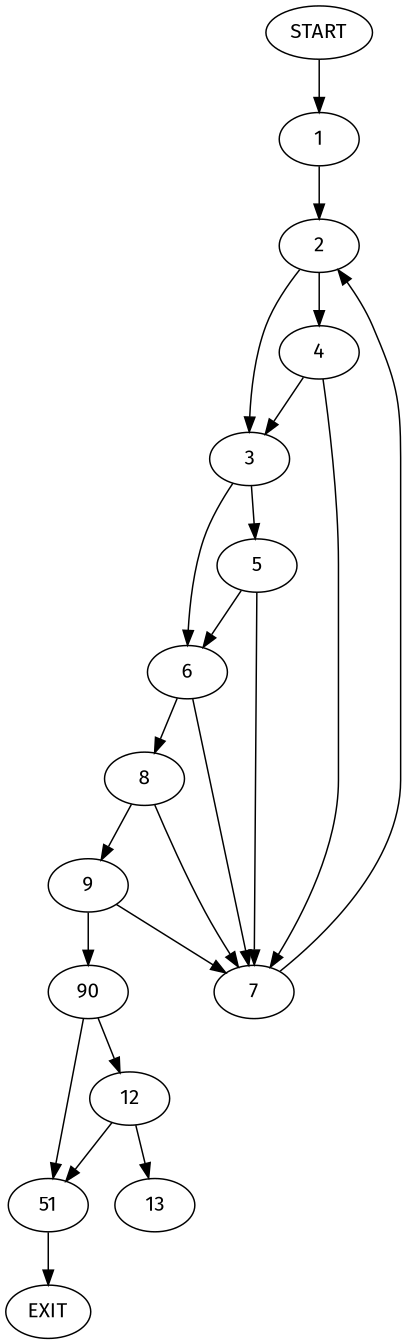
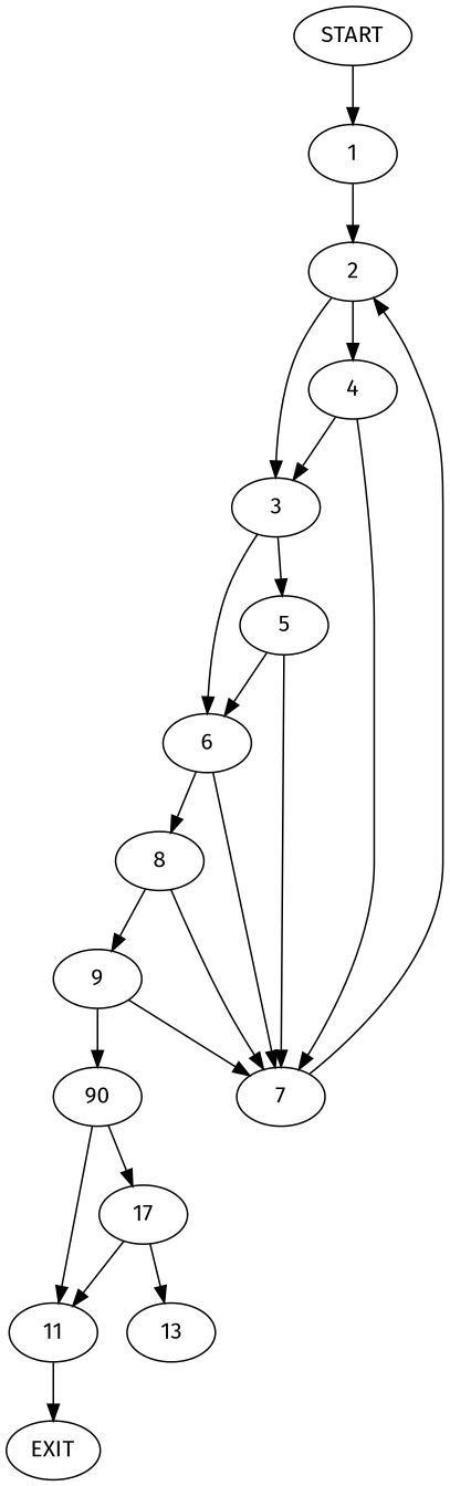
  digraph {
    fontname="Fira Sans"
    node [fontname="Fira Sans"]
    edge [fontname="Fira Sans"]
    n1 [label=START]
    1
    2
    n4 [label=EXIT]
    3
    4
    5
    6
    7
    8
    9
    n12 [label=90]
-   11 [label=51]
-   12
+   11
+   12 [label=17]
    13
    n1 -> 1
    1 -> 2
    2 -> 3
    2 -> 4
    3 -> 5
    3 -> 6
    4 -> 3
    4 -> 7
    5 -> 6
    5 -> 7
    6 -> 7
    6 -> 8
    7 -> 2
    8 -> 7
    8 -> 9
    9 -> 7
    9 -> n12
    n12 -> 11
    n12 -> 12
    11 -> n4
    12 -> 11
    12 -> 13
  }
